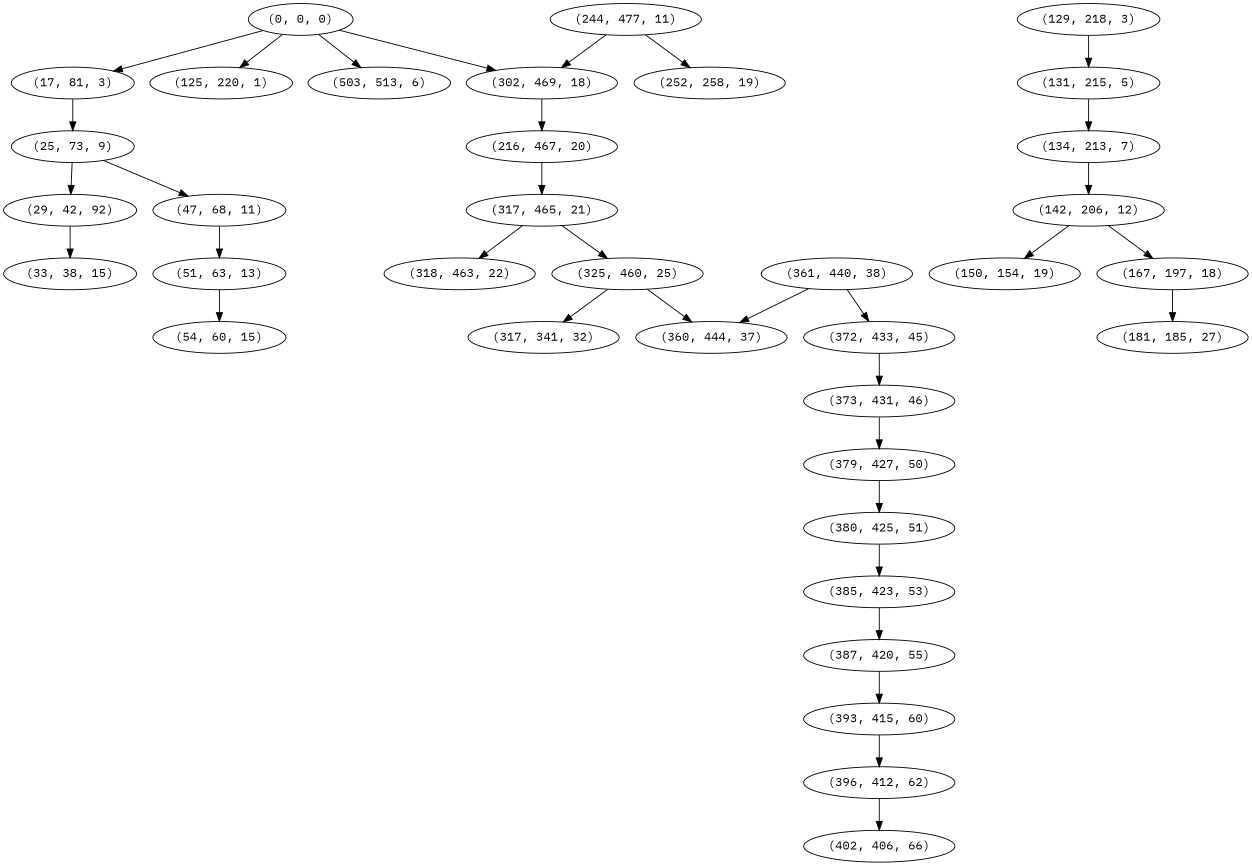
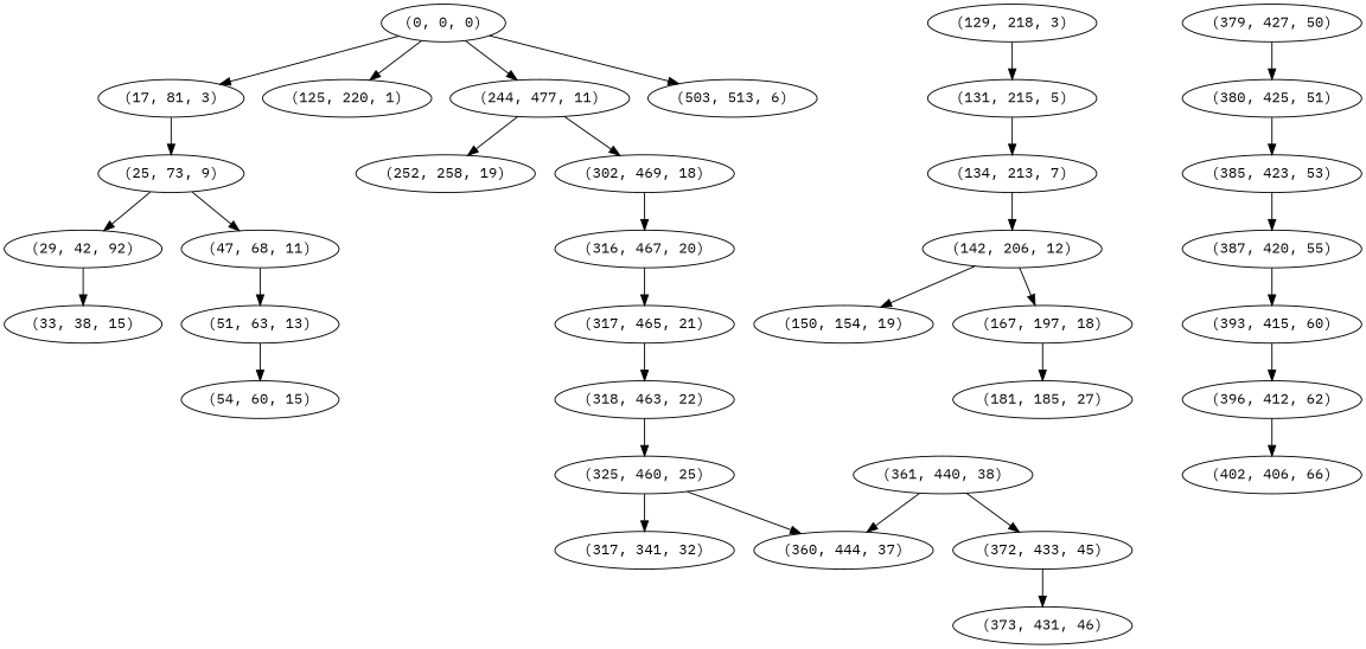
  digraph {
    fontname="IBM Plex Mono"
    node [fontname="IBM Plex Mono"]
    edge [fontname="IBM Plex Mono"]
    "(0, 0, 0)"
    "(17, 81, 3)"
    "(125, 220, 1)"
    "(244, 477, 11)"
    "(503, 513, 6)"
    "(25, 73, 9)"
    "(252, 258, 19)"
    "(302, 469, 18)"
    n9 [label="(29, 42, 92)"]
    "(47, 68, 11)"
    "(33, 38, 15)"
    "(51, 63, 13)"
    "(54, 60, 15)"
    "(129, 218, 3)"
    "(131, 215, 5)"
    "(134, 213, 7)"
    "(142, 206, 12)"
    "(150, 154, 19)"
    n19 [label="(167, 197, 18)"]
    "(181, 185, 27)"
-   "(316, 467, 20)" [label="(216, 467, 20)"]
+   "(316, 467, 20)"
    "(317, 465, 21)"
    "(318, 463, 22)"
    "(325, 460, 25)"
    n25 [label="(317, 341, 32)"]
    "(360, 444, 37)"
    "(361, 440, 38)"
    "(372, 433, 45)"
    "(373, 431, 46)"
    "(379, 427, 50)"
    "(380, 425, 51)"
    "(385, 423, 53)"
    "(387, 420, 55)"
    "(393, 415, 60)"
    "(396, 412, 62)"
    "(402, 406, 66)"
    "(0, 0, 0)" -> "(17, 81, 3)"
    "(0, 0, 0)" -> "(125, 220, 1)"
-   "(0, 0, 0)" -> "(302, 469, 18)"
+   "(0, 0, 0)" -> "(244, 477, 11)"
    "(0, 0, 0)" -> "(503, 513, 6)"
    "(17, 81, 3)" -> "(25, 73, 9)"
    "(244, 477, 11)" -> "(252, 258, 19)"
    "(244, 477, 11)" -> "(302, 469, 18)"
    "(25, 73, 9)" -> n9
    "(25, 73, 9)" -> "(47, 68, 11)"
    "(302, 469, 18)" -> "(316, 467, 20)"
    n9 -> "(33, 38, 15)"
    "(47, 68, 11)" -> "(51, 63, 13)"
    "(51, 63, 13)" -> "(54, 60, 15)"
    "(129, 218, 3)" -> "(131, 215, 5)"
    "(131, 215, 5)" -> "(134, 213, 7)"
    "(134, 213, 7)" -> "(142, 206, 12)"
    "(142, 206, 12)" -> "(150, 154, 19)"
    "(142, 206, 12)" -> n19
    n19 -> "(181, 185, 27)"
    "(316, 467, 20)" -> "(317, 465, 21)"
    "(317, 465, 21)" -> "(318, 463, 22)"
-   "(317, 465, 21)" -> "(325, 460, 25)"
+   "(318, 463, 22)" -> "(325, 460, 25)"
    "(325, 460, 25)" -> n25
    "(325, 460, 25)" -> "(360, 444, 37)"
    "(361, 440, 38)" -> "(360, 444, 37)"
    "(361, 440, 38)" -> "(372, 433, 45)"
    "(372, 433, 45)" -> "(373, 431, 46)"
-   "(373, 431, 46)" -> "(379, 427, 50)"
    "(379, 427, 50)" -> "(380, 425, 51)"
    "(380, 425, 51)" -> "(385, 423, 53)"
    "(385, 423, 53)" -> "(387, 420, 55)"
    "(387, 420, 55)" -> "(393, 415, 60)"
    "(393, 415, 60)" -> "(396, 412, 62)"
    "(396, 412, 62)" -> "(402, 406, 66)"
  }
